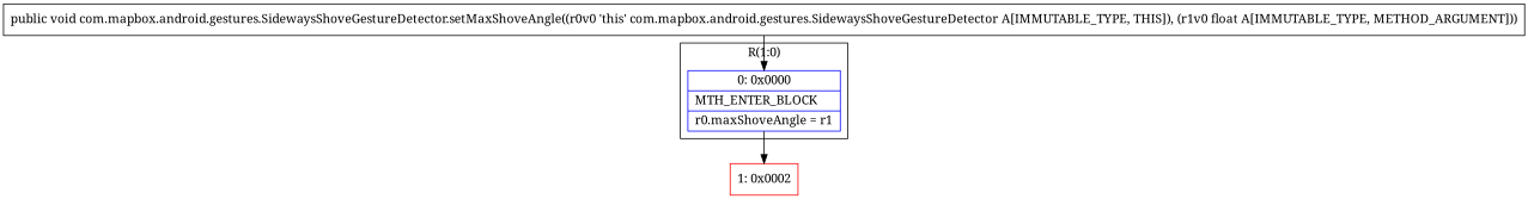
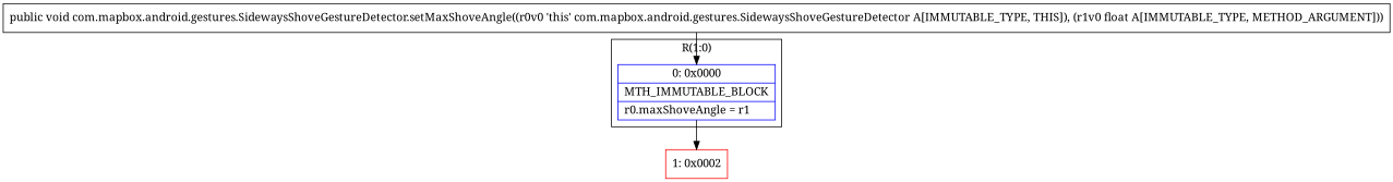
  digraph {
    fontname="Noto Serif"
    node [shape=record fontname="Noto Serif"]
    edge [fontname="Noto Serif"]
-   n1 [color=blue label="{0\:\ 0x0000|MTH_ENTER_BLOCK\l|r0.maxShoveAngle = r1\l}"]
+   n1 [color=blue label="{0\:\ 0x0000|MTH_IMMUTABLE_BLOCK\l|r0.maxShoveAngle = r1\l}"]
    n2 [color=red label="{1\:\ 0x0002}"]
    n3 [label="{public void com.mapbox.android.gestures.SidewaysShoveGestureDetector.setMaxShoveAngle((r0v0 'this' com.mapbox.android.gestures.SidewaysShoveGestureDetector A[IMMUTABLE_TYPE, THIS]), (r1v0 float A[IMMUTABLE_TYPE, METHOD_ARGUMENT])) }"]
    subgraph cluster_1 {
      label="R(1:0)"
      n1
    }
    n1 -> n2
    n3 -> n1
  }
